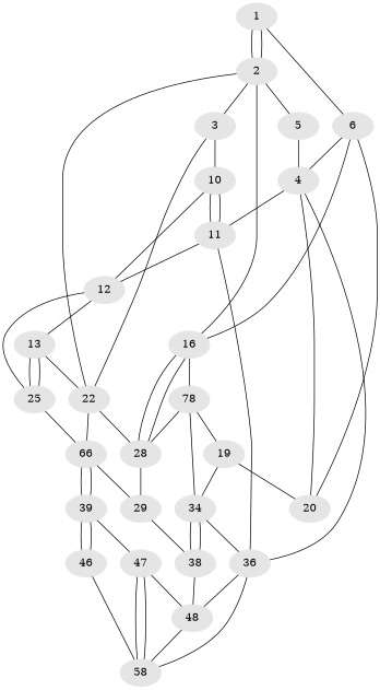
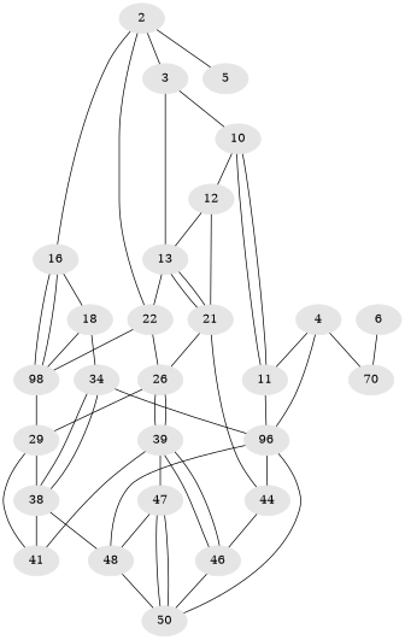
  graph {
    node [color=gray90 style=filled]
    2 [super="+15"]
-   1
    6 [super="+7"]
    3 [super="+4"]
    16 [super="+17"]
    22 [super="+23"]
    5
    n8 [label=4 super="+9"]
-   20 [super="+21"]
+   20 [super="+21" label=70]
    10
    13 [super="+14"]
-   18 [super="+33" label=78]
-   28 [super="+30"]
-   26 [super="+27" label=66]
+   18 [super="+33"]
+   28 [super="+30" label=98]
+   26 [super="+27"]
    11
    12 [super="+24"]
-   25 [super="+32"]
-   36 [super="+43"]
+   25 [super="+32" label=21]
+   36 [super="+43" label=96]
+   44 [super="+45"]
    48 [super="+51"]
-   50 [super="+52" label=58]
-   19 [super="+31"]
+   50 [super="+52"]
    34 [super="+35"]
    29 [super="+37"]
    38 [super="+42"]
    39 [super="+40"]
    46 [super="+49"]
+   41
    47
    2 -- 3
    2 -- 16
    2 -- 22
    2 -- 5
-   1 -- 2
-   1 -- 2
-   1 -- 6
-   6 -- 16
-   6 -- n8
    6 -- 20
    3 -- 10
-   3 -- 22
+   3 -- 13
    16 -- 18
    16 -- 28
    16 -- 28
    22 -- 28
    22 -- 26
-   5 -- n8
    n8 -- 20
    n8 -- 11
    n8 -- 36
    10 -- 11
    10 -- 11
    10 -- 12
    13 -- 22
    13 -- 25
    13 -- 25
    18 -- 28
-   18 -- 19
    18 -- 34
    28 -- 29
    26 -- 29
    26 -- 39
    26 -- 39
-   11 -- 12
    11 -- 36
    12 -- 13
    12 -- 25
    25 -- 26
+   25 -- 44
+   36 -- 44
    36 -- 48
    36 -- 50
+   44 -- 46 [weight=2]
    48 -- 50
-   19 -- 20 [weight=2]
-   19 -- 34
    34 -- 36
    34 -- 38
    34 -- 38
    29 -- 38
+   29 -- 41
    38 -- 48
+   38 -- 41
    39 -- 46
    39 -- 46
+   39 -- 41
    39 -- 47
    46 -- 50
    47 -- 48
    47 -- 50
    47 -- 50
  }
